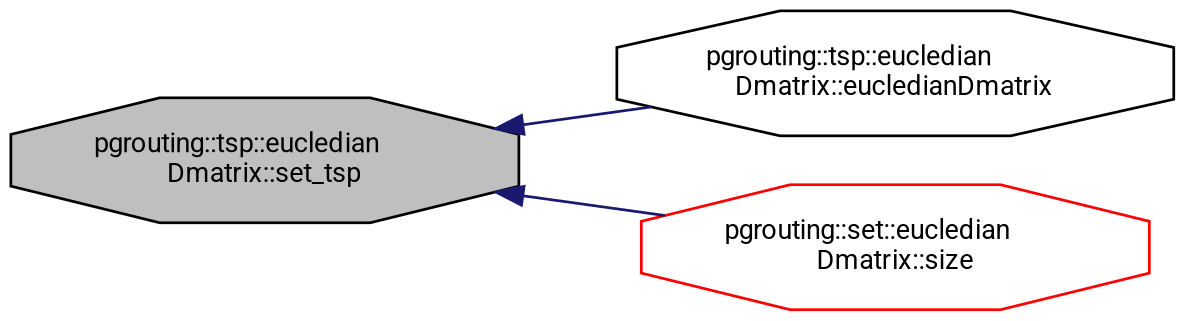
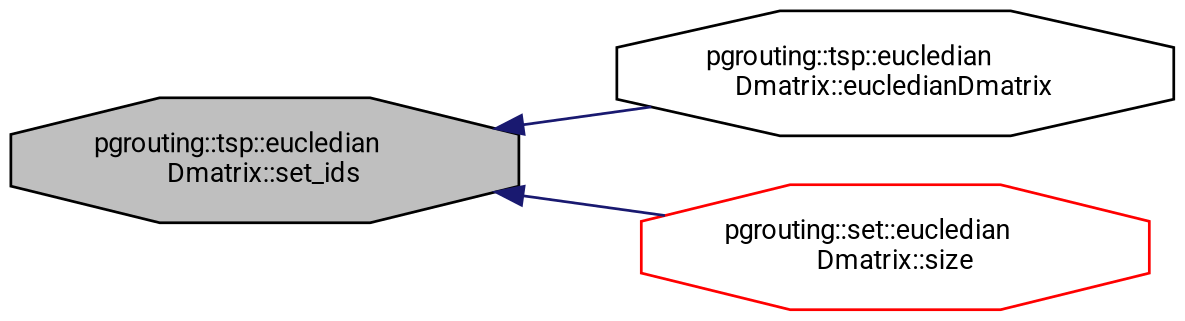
  digraph {
    fontname=Roboto
    rankdir=LR
    node [color=black fillcolor=white fontname=Roboto fontsize=10 shape=octagon style=filled]
    edge [color=midnightblue dir=back fontname=Roboto fontsize=10 labelfontname=Helvetica labelfontsize=10 style=solid]
-   n1 [fillcolor=grey75 fontcolor=black height=0.2 label="pgrouting::tsp::eucledian\lDmatrix::set_tsp" width=0.4]
+   n1 [fillcolor=grey75 fontcolor=black height=0.2 label="pgrouting::tsp::eucledian\lDmatrix::set_ids" width=0.4]
    n2 [height=0.2 label="pgrouting::tsp::eucledian\lDmatrix::eucledianDmatrix" width=0.4]
    n3 [color=red height=0.2 label="pgrouting::set::eucledian\lDmatrix::size" width=0.4]
    n1 -> n2
    n1 -> n3
  }
